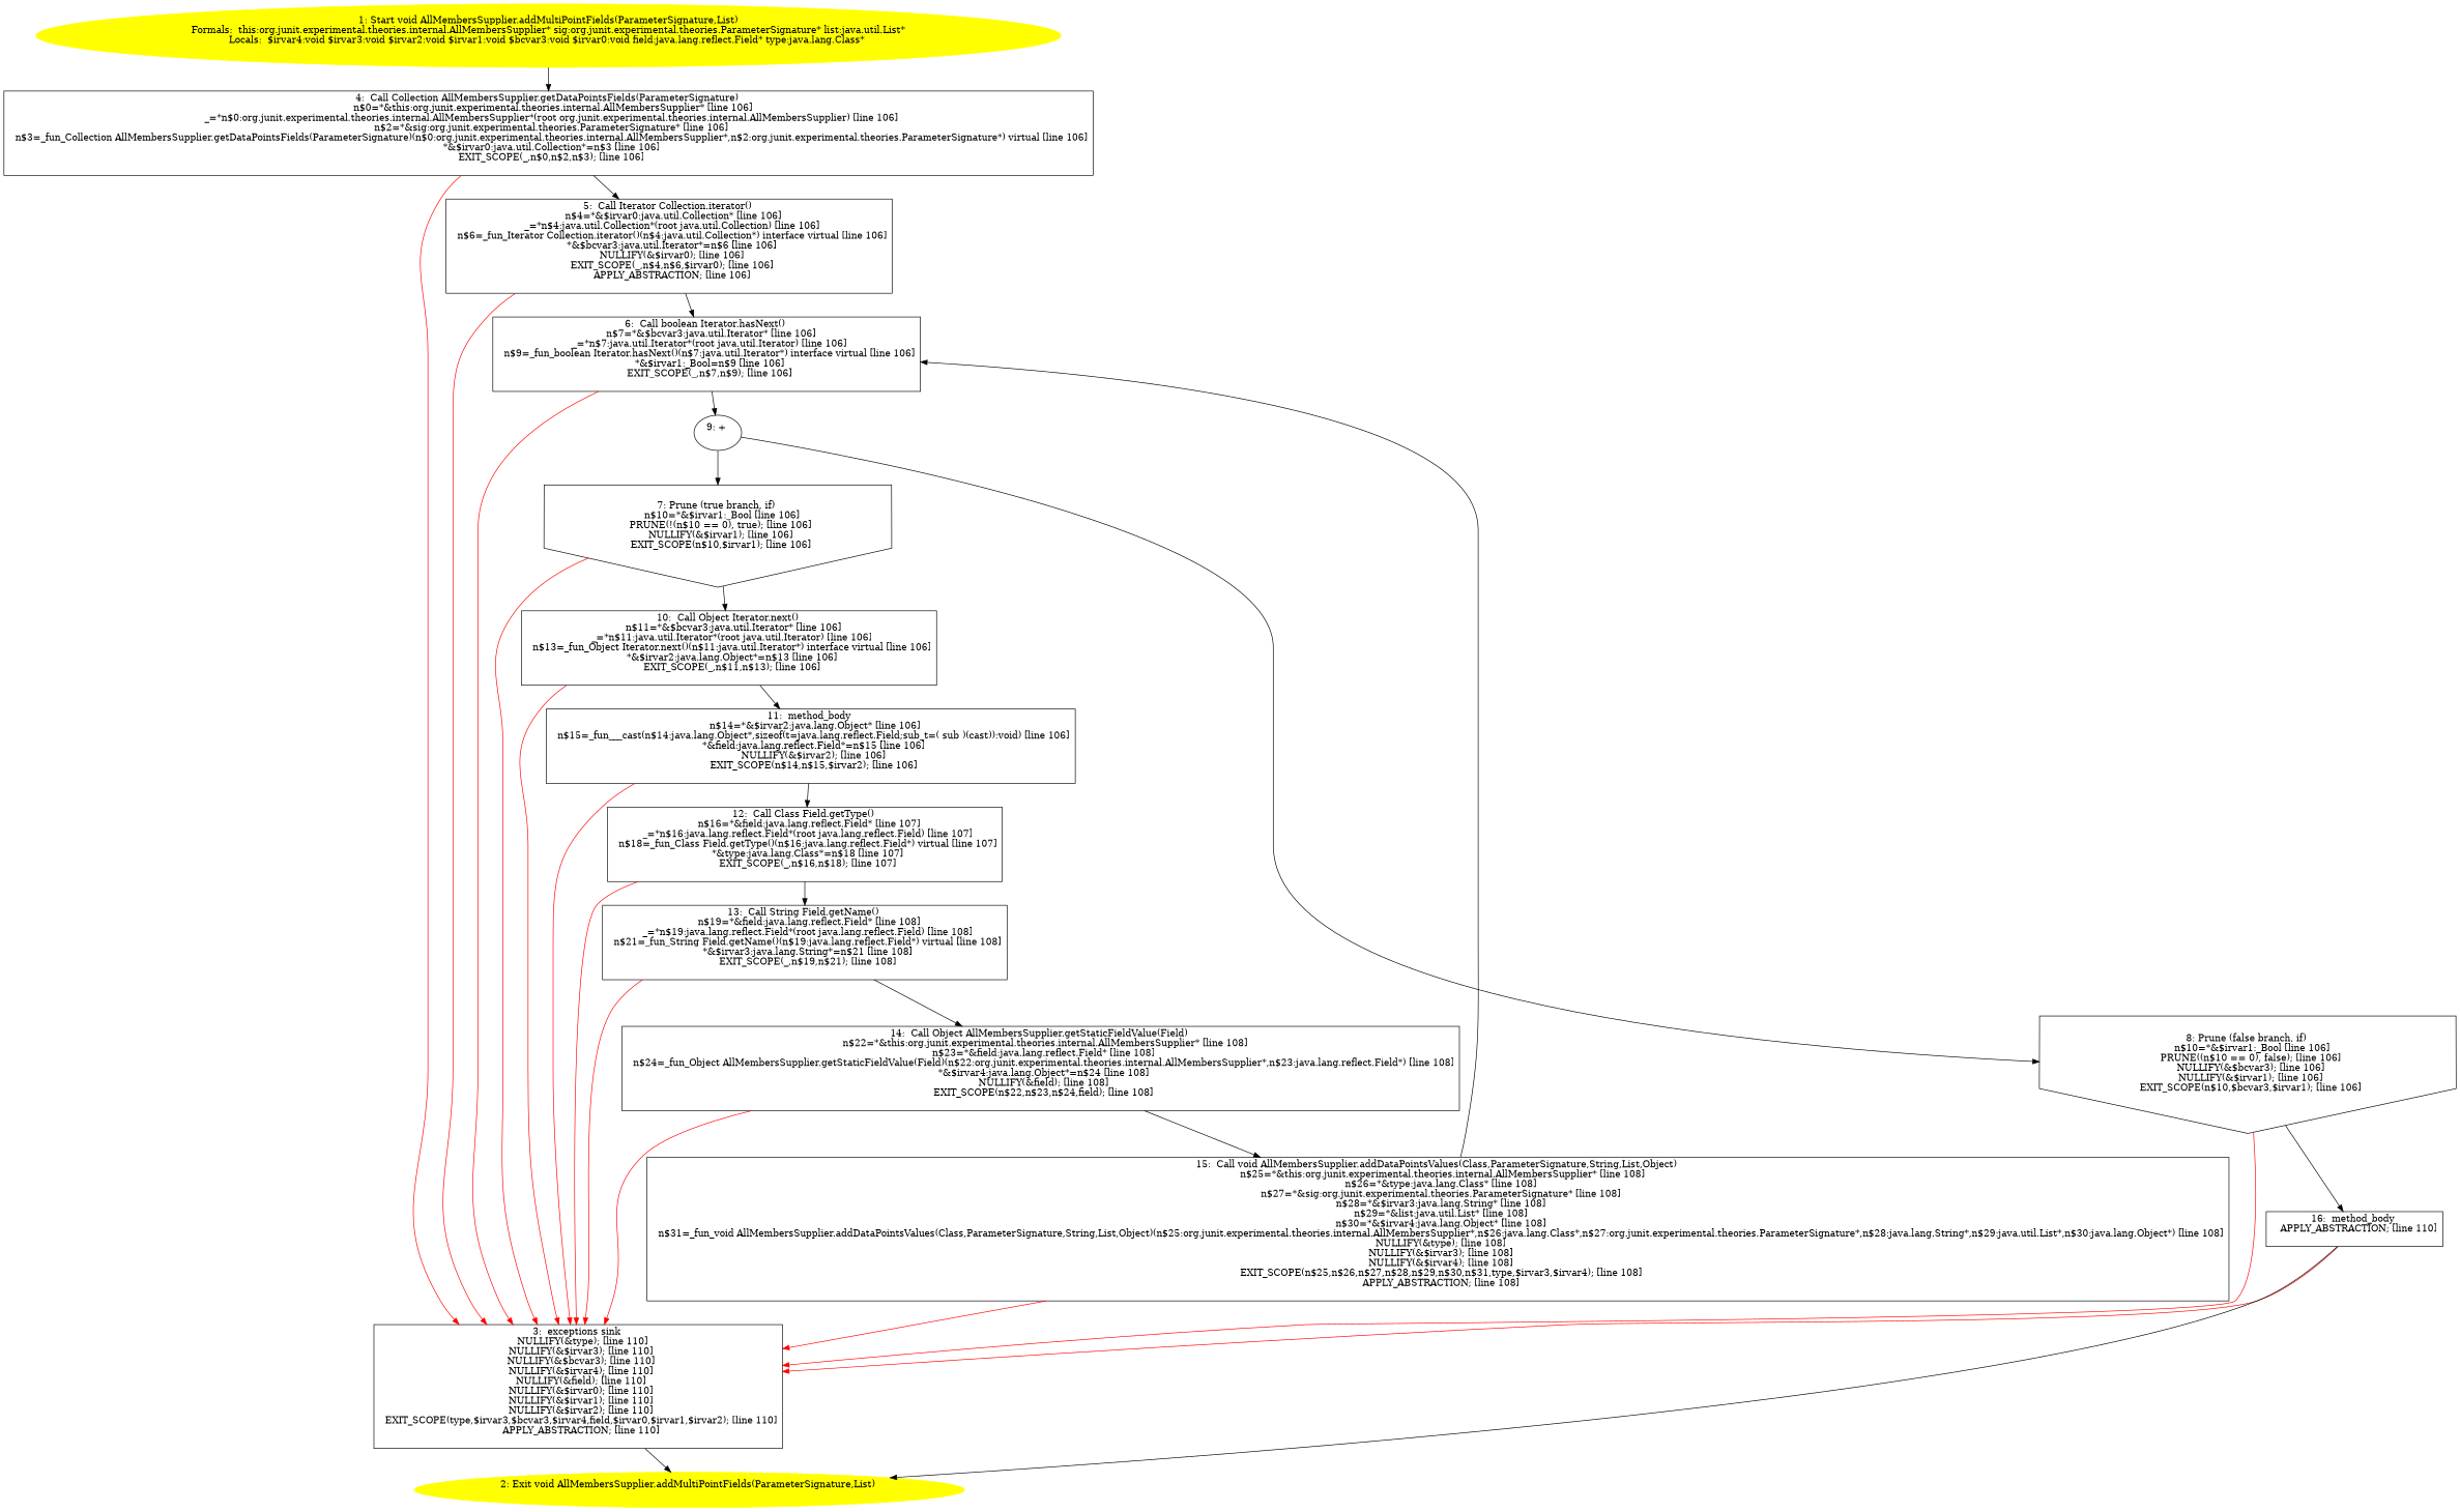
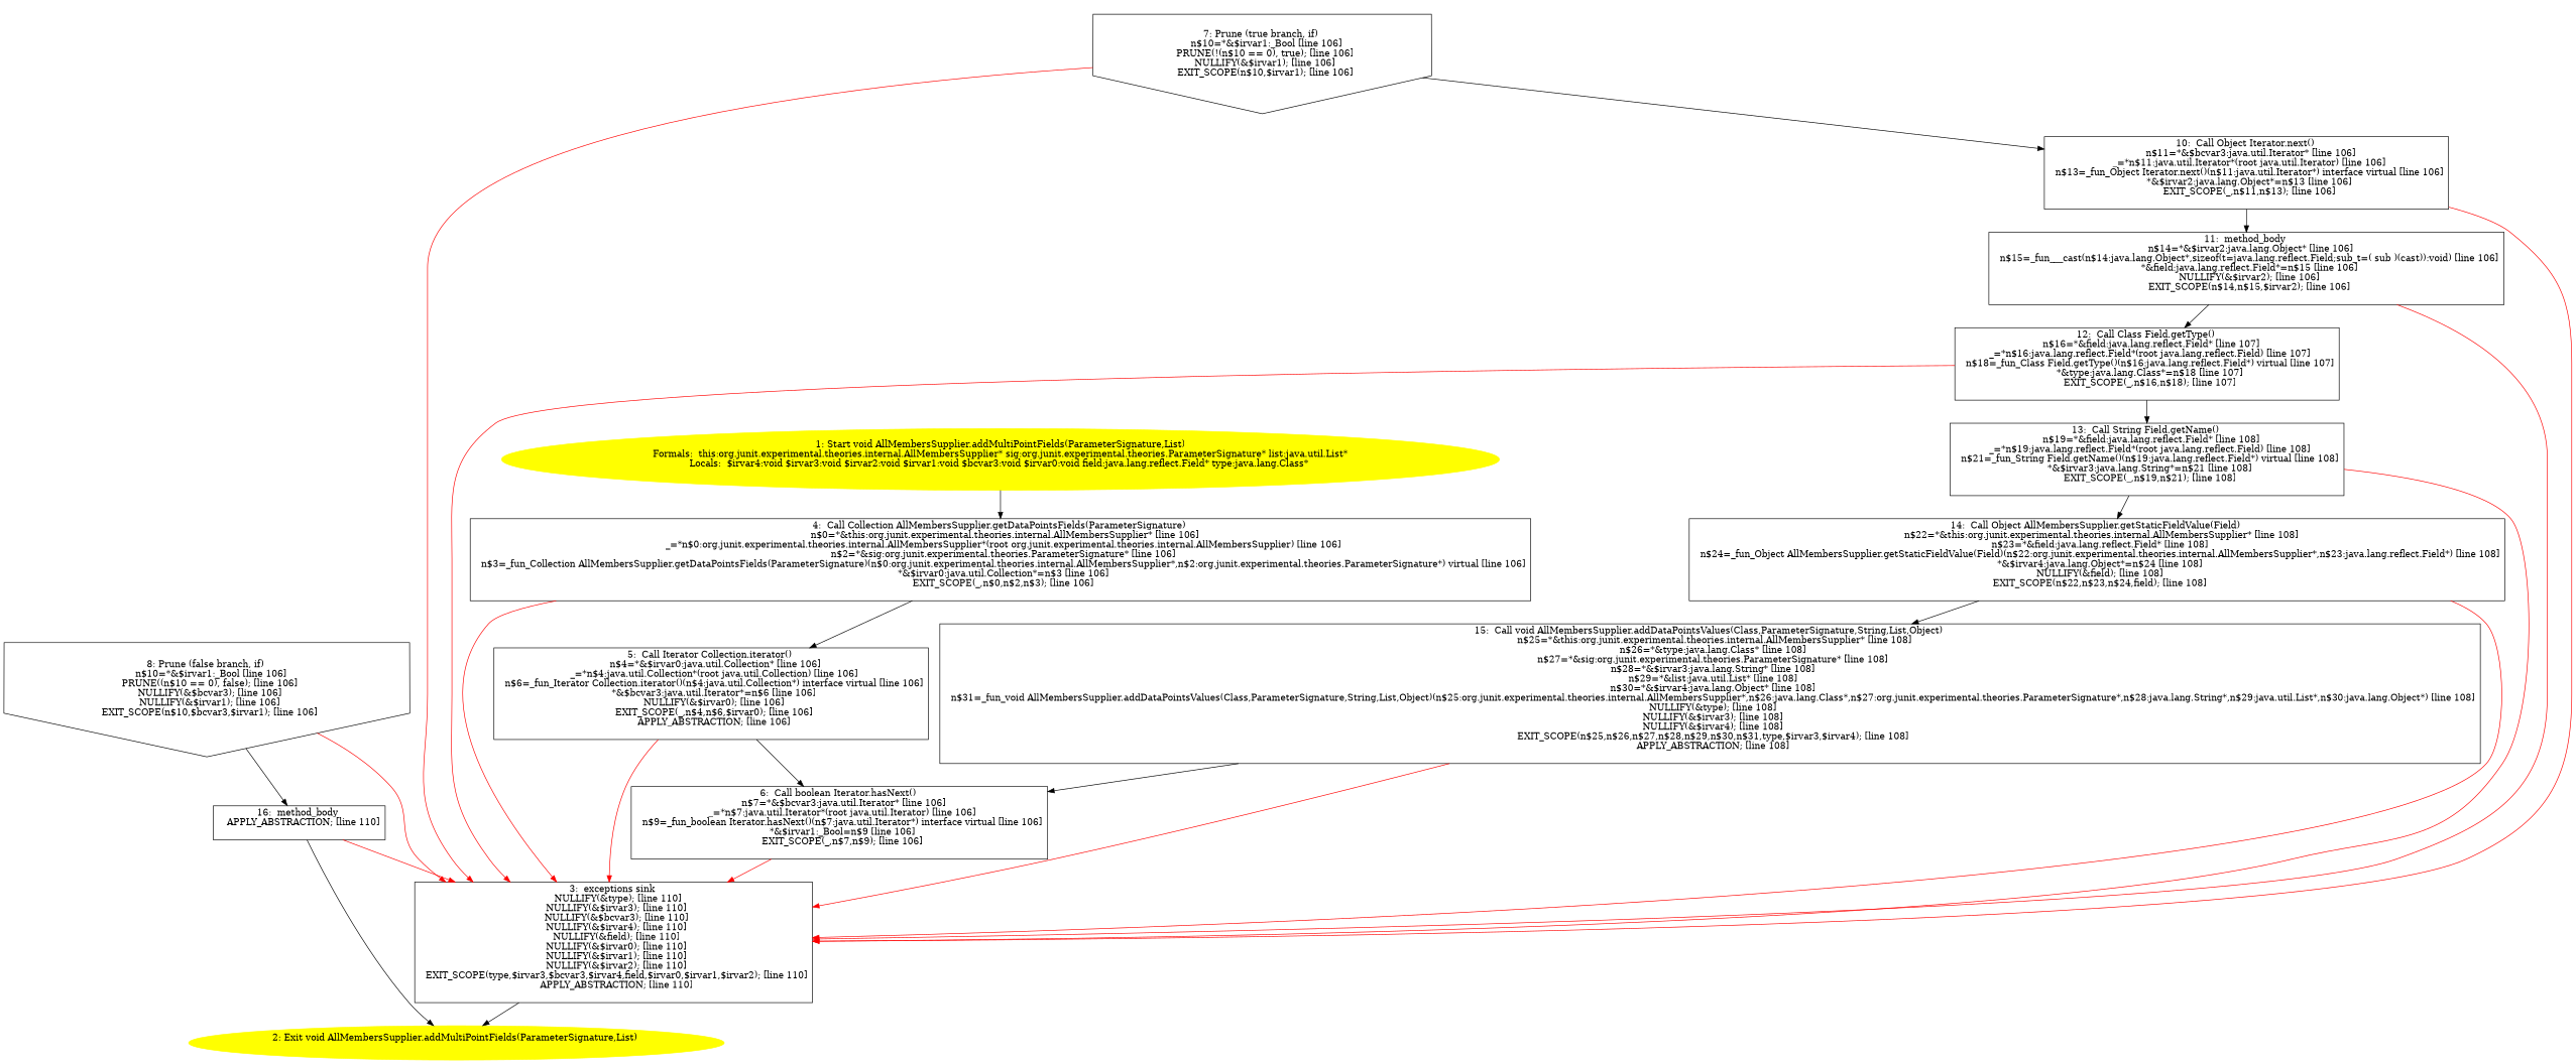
  digraph {
    node [shape=box]
    n1 [color=yellow label="1: Start void AllMembersSupplier.addMultiPointFields(ParameterSignature,List)\nFormals:  this:org.junit.experimental.theories.internal.AllMembersSupplier* sig:org.junit.experimental.theories.ParameterSignature* list:java.util.List*\nLocals:  $irvar4:void $irvar3:void $irvar2:void $irvar1:void $bcvar3:void $irvar0:void field:java.lang.reflect.Field* type:java.lang.Class* \n  " style=filled shape=""]
    n2 [label="4:  Call Collection AllMembersSupplier.getDataPointsFields(ParameterSignature) \n   n$0=*&this:org.junit.experimental.theories.internal.AllMembersSupplier* [line 106]\n  _=*n$0:org.junit.experimental.theories.internal.AllMembersSupplier*(root org.junit.experimental.theories.internal.AllMembersSupplier) [line 106]\n  n$2=*&sig:org.junit.experimental.theories.ParameterSignature* [line 106]\n  n$3=_fun_Collection AllMembersSupplier.getDataPointsFields(ParameterSignature)(n$0:org.junit.experimental.theories.internal.AllMembersSupplier*,n$2:org.junit.experimental.theories.ParameterSignature*) virtual [line 106]\n  *&$irvar0:java.util.Collection*=n$3 [line 106]\n  EXIT_SCOPE(_,n$0,n$2,n$3); [line 106]\n "]
    n3 [label="3:  exceptions sink \n   NULLIFY(&type); [line 110]\n  NULLIFY(&$irvar3); [line 110]\n  NULLIFY(&$bcvar3); [line 110]\n  NULLIFY(&$irvar4); [line 110]\n  NULLIFY(&field); [line 110]\n  NULLIFY(&$irvar0); [line 110]\n  NULLIFY(&$irvar1); [line 110]\n  NULLIFY(&$irvar2); [line 110]\n  EXIT_SCOPE(type,$irvar3,$bcvar3,$irvar4,field,$irvar0,$irvar1,$irvar2); [line 110]\n  APPLY_ABSTRACTION; [line 110]\n "]
    n4 [label="5:  Call Iterator Collection.iterator() \n   n$4=*&$irvar0:java.util.Collection* [line 106]\n  _=*n$4:java.util.Collection*(root java.util.Collection) [line 106]\n  n$6=_fun_Iterator Collection.iterator()(n$4:java.util.Collection*) interface virtual [line 106]\n  *&$bcvar3:java.util.Iterator*=n$6 [line 106]\n  NULLIFY(&$irvar0); [line 106]\n  EXIT_SCOPE(_,n$4,n$6,$irvar0); [line 106]\n  APPLY_ABSTRACTION; [line 106]\n "]
    n5 [color=yellow label="2: Exit void AllMembersSupplier.addMultiPointFields(ParameterSignature,List) \n  " style=filled shape=""]
    n6 [label="6:  Call boolean Iterator.hasNext() \n   n$7=*&$bcvar3:java.util.Iterator* [line 106]\n  _=*n$7:java.util.Iterator*(root java.util.Iterator) [line 106]\n  n$9=_fun_boolean Iterator.hasNext()(n$7:java.util.Iterator*) interface virtual [line 106]\n  *&$irvar1:_Bool=n$9 [line 106]\n  EXIT_SCOPE(_,n$7,n$9); [line 106]\n "]
-   n7 [label="9: + \n  " shape=""]
    n8 [label="7: Prune (true branch, if) \n   n$10=*&$irvar1:_Bool [line 106]\n  PRUNE(!(n$10 == 0), true); [line 106]\n  NULLIFY(&$irvar1); [line 106]\n  EXIT_SCOPE(n$10,$irvar1); [line 106]\n " shape=invhouse]
    n9 [label="8: Prune (false branch, if) \n   n$10=*&$irvar1:_Bool [line 106]\n  PRUNE((n$10 == 0), false); [line 106]\n  NULLIFY(&$bcvar3); [line 106]\n  NULLIFY(&$irvar1); [line 106]\n  EXIT_SCOPE(n$10,$bcvar3,$irvar1); [line 106]\n " shape=invhouse]
    n10 [label="10:  Call Object Iterator.next() \n   n$11=*&$bcvar3:java.util.Iterator* [line 106]\n  _=*n$11:java.util.Iterator*(root java.util.Iterator) [line 106]\n  n$13=_fun_Object Iterator.next()(n$11:java.util.Iterator*) interface virtual [line 106]\n  *&$irvar2:java.lang.Object*=n$13 [line 106]\n  EXIT_SCOPE(_,n$11,n$13); [line 106]\n "]
    n11 [label="11:  method_body \n   n$14=*&$irvar2:java.lang.Object* [line 106]\n  n$15=_fun___cast(n$14:java.lang.Object*,sizeof(t=java.lang.reflect.Field;sub_t=( sub )(cast)):void) [line 106]\n  *&field:java.lang.reflect.Field*=n$15 [line 106]\n  NULLIFY(&$irvar2); [line 106]\n  EXIT_SCOPE(n$14,n$15,$irvar2); [line 106]\n "]
    n12 [label="16:  method_body \n   APPLY_ABSTRACTION; [line 110]\n "]
    n13 [label="12:  Call Class Field.getType() \n   n$16=*&field:java.lang.reflect.Field* [line 107]\n  _=*n$16:java.lang.reflect.Field*(root java.lang.reflect.Field) [line 107]\n  n$18=_fun_Class Field.getType()(n$16:java.lang.reflect.Field*) virtual [line 107]\n  *&type:java.lang.Class*=n$18 [line 107]\n  EXIT_SCOPE(_,n$16,n$18); [line 107]\n "]
    n14 [label="13:  Call String Field.getName() \n   n$19=*&field:java.lang.reflect.Field* [line 108]\n  _=*n$19:java.lang.reflect.Field*(root java.lang.reflect.Field) [line 108]\n  n$21=_fun_String Field.getName()(n$19:java.lang.reflect.Field*) virtual [line 108]\n  *&$irvar3:java.lang.String*=n$21 [line 108]\n  EXIT_SCOPE(_,n$19,n$21); [line 108]\n "]
    n15 [label="14:  Call Object AllMembersSupplier.getStaticFieldValue(Field) \n   n$22=*&this:org.junit.experimental.theories.internal.AllMembersSupplier* [line 108]\n  n$23=*&field:java.lang.reflect.Field* [line 108]\n  n$24=_fun_Object AllMembersSupplier.getStaticFieldValue(Field)(n$22:org.junit.experimental.theories.internal.AllMembersSupplier*,n$23:java.lang.reflect.Field*) [line 108]\n  *&$irvar4:java.lang.Object*=n$24 [line 108]\n  NULLIFY(&field); [line 108]\n  EXIT_SCOPE(n$22,n$23,n$24,field); [line 108]\n "]
    n16 [label="15:  Call void AllMembersSupplier.addDataPointsValues(Class,ParameterSignature,String,List,Object) \n   n$25=*&this:org.junit.experimental.theories.internal.AllMembersSupplier* [line 108]\n  n$26=*&type:java.lang.Class* [line 108]\n  n$27=*&sig:org.junit.experimental.theories.ParameterSignature* [line 108]\n  n$28=*&$irvar3:java.lang.String* [line 108]\n  n$29=*&list:java.util.List* [line 108]\n  n$30=*&$irvar4:java.lang.Object* [line 108]\n  n$31=_fun_void AllMembersSupplier.addDataPointsValues(Class,ParameterSignature,String,List,Object)(n$25:org.junit.experimental.theories.internal.AllMembersSupplier*,n$26:java.lang.Class*,n$27:org.junit.experimental.theories.ParameterSignature*,n$28:java.lang.String*,n$29:java.util.List*,n$30:java.lang.Object*) [line 108]\n  NULLIFY(&type); [line 108]\n  NULLIFY(&$irvar3); [line 108]\n  NULLIFY(&$irvar4); [line 108]\n  EXIT_SCOPE(n$25,n$26,n$27,n$28,n$29,n$30,n$31,type,$irvar3,$irvar4); [line 108]\n  APPLY_ABSTRACTION; [line 108]\n "]
    n1 -> n2
    n2 -> n3 [color=red]
    n2 -> n4
    n3 -> n5
    n4 -> n3 [color=red]
    n4 -> n6
    n6 -> n3 [color=red]
-   n6 -> n7
-   n7 -> n8
-   n7 -> n9
    n8 -> n3 [color=red]
    n8 -> n10
    n9 -> n3 [color=red]
    n9 -> n12
    n10 -> n3 [color=red]
    n10 -> n11
    n11 -> n3 [color=red]
    n11 -> n13
    n12 -> n3 [color=red]
    n12 -> n5
    n13 -> n3 [color=red]
    n13 -> n14
    n14 -> n3 [color=red]
    n14 -> n15
    n15 -> n3 [color=red]
    n15 -> n16
    n16 -> n3 [color=red]
    n16 -> n6
  }
